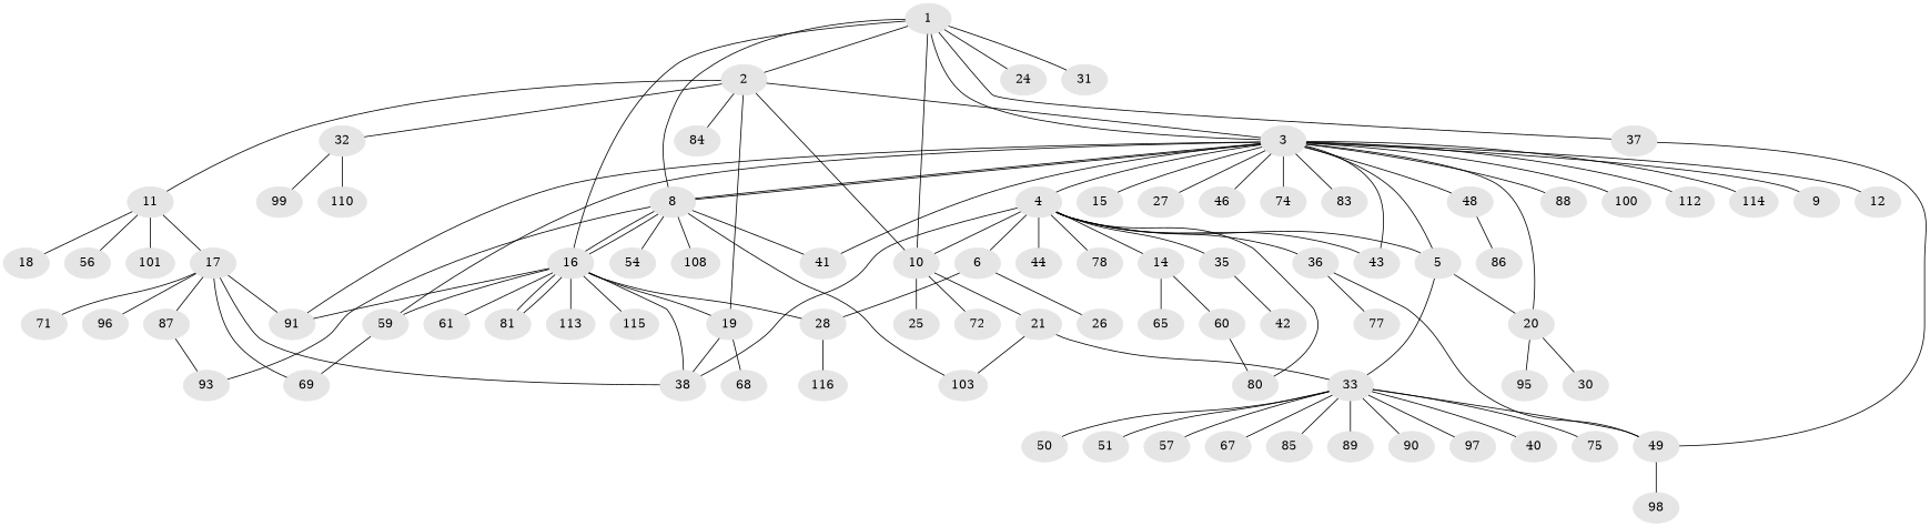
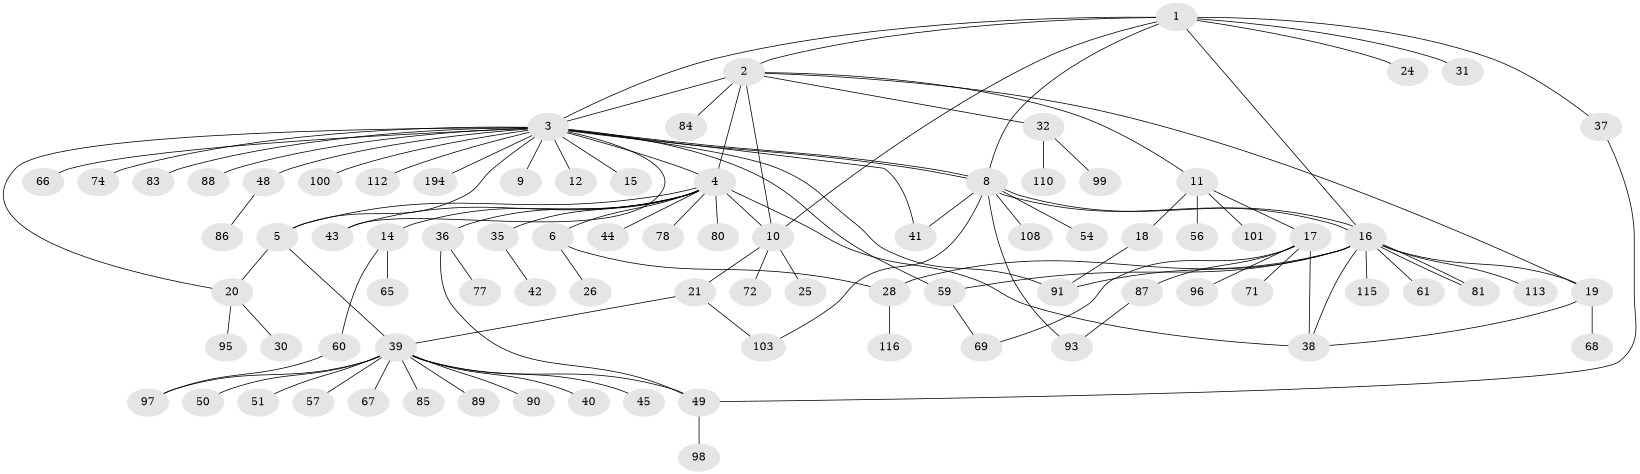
  graph {
    node [color=gray90 style=filled]
    1 [super="+75"]
    2
    3 [super="+13"]
    8 [super="+47"]
    10 [super="+46"]
    16 [super="+73"]
    24
    31
    37
    4 [super="+7"]
    11 [super="+104"]
    19 [super="+34"]
    32 [super="+63"]
    84
    5 [super="+109"]
    9
    12
    15
    20
-   27 [super="+39"]
    41 [super="+117"]
    43
    48
    59 [super="+94"]
-   66 [label=46]
+   66
    74
    83
    88
    91 [super="+102"]
    100
    112
-   114
+   114 [label=194]
    54
    93 [super="+111"]
    103 [super="+106"]
    108
    21 [super="+52"]
    25
    72 [super="+118"]
    38 [super="+62"]
    28 [super="+64"]
    61 [super="+76"]
    81 [super="+82"]
    113
    115
    49 [super="+53"]
    6 [super="+22"]
    14 [super="+23"]
    35
    36 [super="+79"]
    44
    78
    80
    17 [super="+105"]
    18
    56
    101
    68
    99
    110
-   33 [super="+70"]
+   33 [super="+70" label=39]
    30
    95
    86
    69
    26
    60
    65
    42
    77
    40
-   45 [super="+55" label=75]
+   45 [super="+55"]
    50
    51
    57
    67
    85
    89
    90 [super="+107"]
    97
    116
    71
    87
    96
    98
    1 -- 2
    1 -- 3
    1 -- 8
    1 -- 10
    1 -- 16
    1 -- 24
    1 -- 31
    1 -- 37
    2 -- 3
    2 -- 10
+   2 -- 4
    2 -- 11
    2 -- 19
    2 -- 32
    2 -- 84
    3 -- 8
    3 -- 8
    3 -- 4
    3 -- 5
    3 -- 9
    3 -- 12
    3 -- 15
    3 -- 20
-   3 -- 27
    3 -- 41
    3 -- 43
    3 -- 48
    3 -- 59
    3 -- 66
    3 -- 74
    3 -- 83
    3 -- 88
    3 -- 91
    3 -- 100
    3 -- 112
    3 -- 114
    8 -- 16
    8 -- 16
    8 -- 41
    8 -- 54
    8 -- 93
    8 -- 103
    8 -- 108
    10 -- 21
    10 -- 25
    10 -- 72
    16 -- 19
    16 -- 59
    16 -- 91
    16 -- 38
    16 -- 28
    16 -- 61
    16 -- 81
    16 -- 81
    16 -- 113
    16 -- 115
    37 -- 49
    4 -- 10
    4 -- 5
    4 -- 43
    4 -- 38
    4 -- 6
    4 -- 14
    4 -- 35
    4 -- 36
    4 -- 44
    4 -- 78
    4 -- 80
    11 -- 17
    11 -- 18
    11 -- 56
    11 -- 101
    19 -- 38
    19 -- 68
    32 -- 99
    32 -- 110
    5 -- 20
    5 -- 33
    20 -- 30
    20 -- 95
    48 -- 86
    59 -- 69
    21 -- 103
    21 -- 33
    28 -- 116
    49 -- 98
    6 -- 28
    6 -- 26
    14 -- 60
    14 -- 65
    35 -- 42
    36 -- 49
    36 -- 77
-   17 -- 91
+   18 -- 91
    17 -- 38
    17 -- 69
    17 -- 71
    17 -- 87
    17 -- 96
    33 -- 49
    33 -- 40
    33 -- 45
    33 -- 50
    33 -- 51
    33 -- 57
    33 -- 67
    33 -- 85
    33 -- 89
    33 -- 90
    33 -- 97
-   60 -- 80
+   60 -- 97
    87 -- 93
  }
